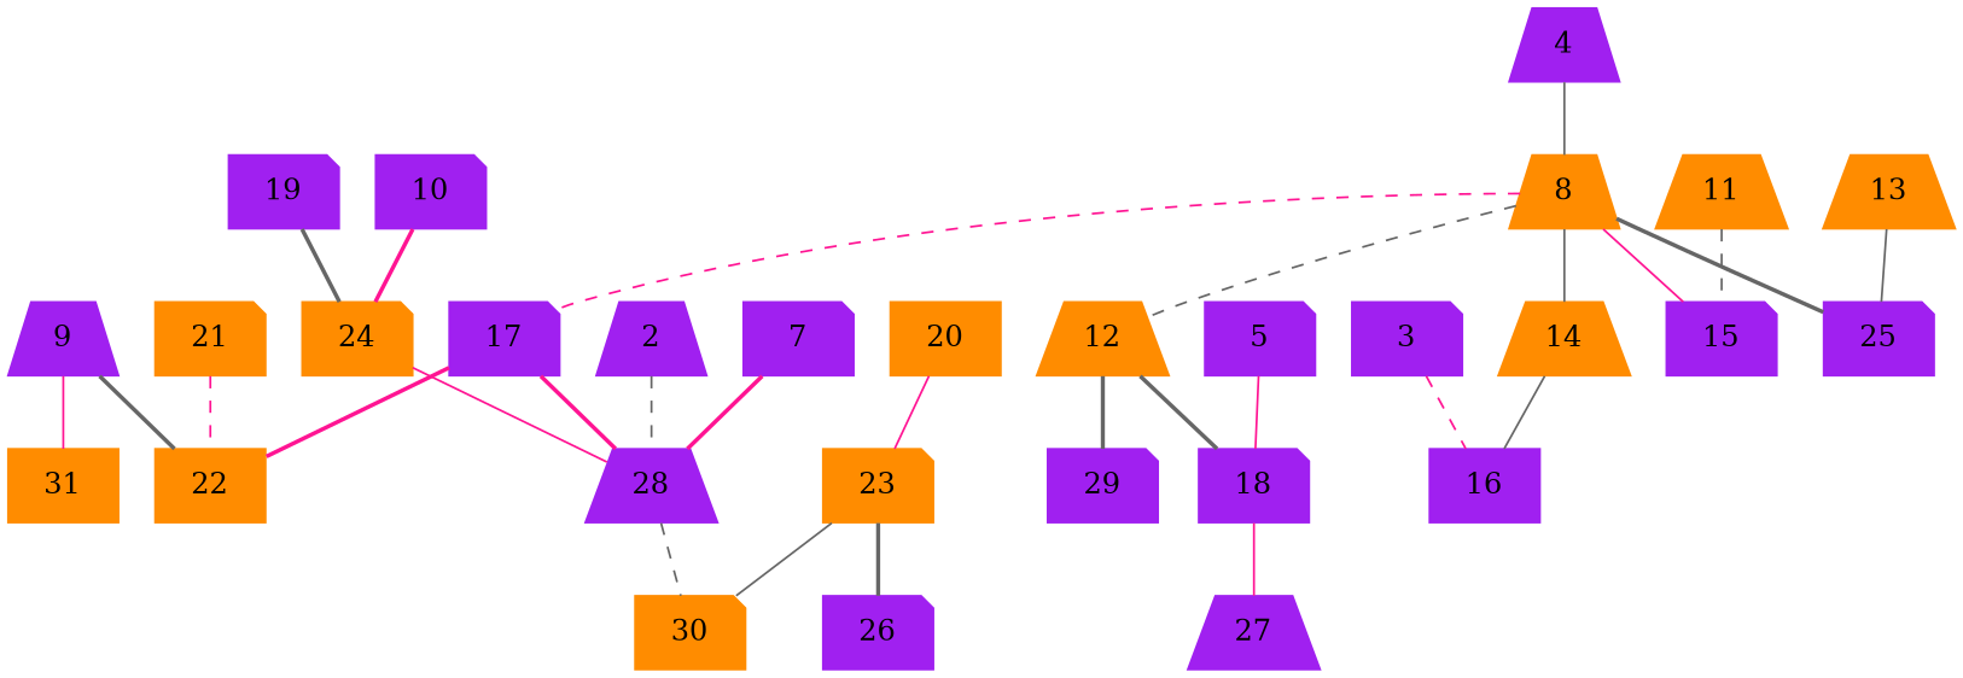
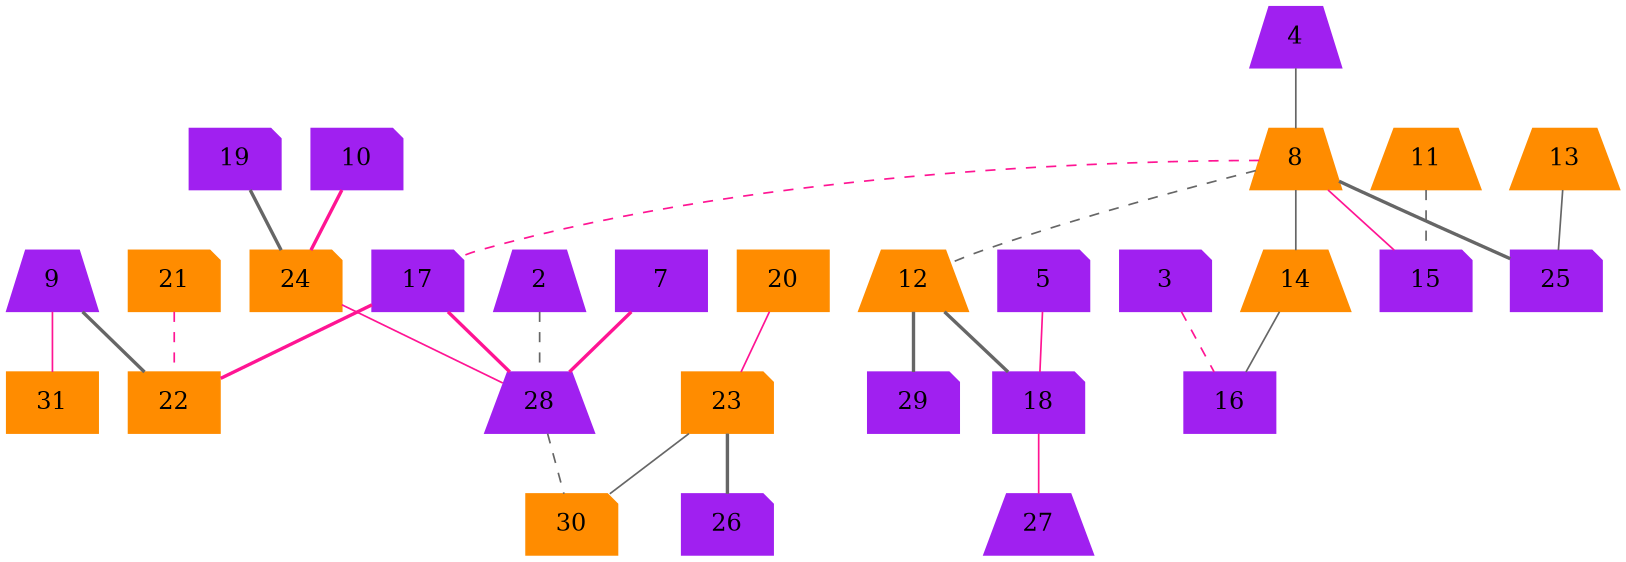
  graph {
    node [color=purple shape=note style=filled]
    edge [color=gray40 style=solid weight=1.0]
    22 [color=darkorange shape=box]
    2 [shape=trapezium]
    28 [shape=trapezium]
    30 [color=darkorange]
    16 [shape=box]
    3
    4 [shape=trapezium]
    8 [color=darkorange shape=trapezium]
    12 [color=darkorange shape=trapezium]
    14 [color=darkorange shape=trapezium]
    15
    17
    25
    5
    18
    27 [shape=trapezium]
-   7
+   7 [shape=box]
    29
    9 [shape=trapezium]
    31 [color=darkorange shape=box]
    24 [color=darkorange]
    10
    11 [color=darkorange shape=trapezium]
    13 [color=darkorange shape=trapezium]
    19
    20 [color=darkorange shape=box]
    23 [color=darkorange]
    26
    21 [color=darkorange]
    2 -- 28 [style=dashed]
    28 -- 30 [style=dashed]
    3 -- 16 [color=deeppink style=dashed]
    4 -- 8
    8 -- 12 [style=dashed]
    8 -- 14
    8 -- 15 [color=deeppink]
    8 -- 17 [color=deeppink style=dashed]
    8 -- 25 [style=bold]
    12 -- 18 [style=bold]
    12 -- 29 [style=bold]
    14 -- 16
    17 -- 22 [color=deeppink style=bold]
    17 -- 28 [color=deeppink style=bold]
    5 -- 18 [color=deeppink]
    18 -- 27 [color=deeppink]
    7 -- 28 [color=deeppink style=bold]
    9 -- 22 [style=bold]
    9 -- 31 [color=deeppink]
    24 -- 28 [color=deeppink]
    10 -- 24 [color=deeppink style=bold]
    11 -- 15 [style=dashed]
    13 -- 25
    19 -- 24 [style=bold]
    20 -- 23 [color=deeppink]
    23 -- 30
    23 -- 26 [style=bold]
    21 -- 22 [color=deeppink style=dashed]
  }
